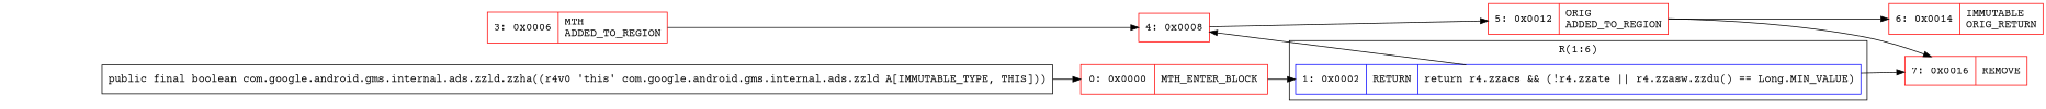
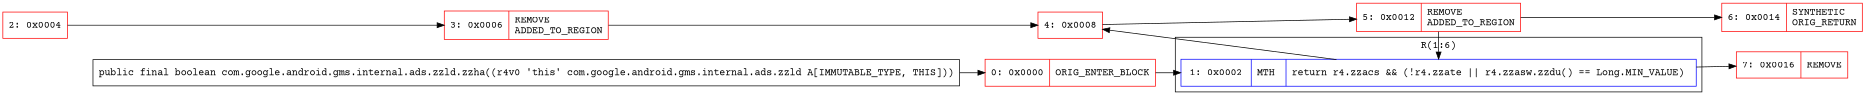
  digraph {
    fontname="Courier Prime"
    rankdir=LR
    node [color=red fontname="Courier Prime" shape=record]
    edge [fontname="Courier Prime"]
-   n1 [color=blue label="{1\:\ 0x0002|RETURN\l|return r4.zzacs && (!r4.zzate \|\| r4.zzasw.zzdu() == Long.MIN_VALUE)\l}"]
+   n1 [color=blue label="{1\:\ 0x0002|MTH\l|return r4.zzacs && (!r4.zzate \|\| r4.zzasw.zzdu() == Long.MIN_VALUE)\l}"]
    n2 [label="{7\:\ 0x0016|REMOVE\l}"]
    n3 [label="{4\:\ 0x0008}"]
-   n5 [label="{3\:\ 0x0006|MTH\lADDED_TO_REGION\l}"]
-   n6 [label="{0\:\ 0x0000|MTH_ENTER_BLOCK\l}"]
-   n7 [label="{5\:\ 0x0012|ORIG\lADDED_TO_REGION\l}"]
-   n8 [label="{6\:\ 0x0014|IMMUTABLE\lORIG_RETURN\l}"]
+   n4 [label="{2\:\ 0x0004}"]
+   n5 [label="{3\:\ 0x0006|REMOVE\lADDED_TO_REGION\l}"]
+   n6 [label="{0\:\ 0x0000|ORIG_ENTER_BLOCK\l}"]
+   n7 [label="{5\:\ 0x0012|REMOVE\lADDED_TO_REGION\l}"]
+   n8 [label="{6\:\ 0x0014|SYNTHETIC\lORIG_RETURN\l}"]
    n9 [label="{public final boolean com.google.android.gms.internal.ads.zzld.zzha((r4v0 'this' com.google.android.gms.internal.ads.zzld A[IMMUTABLE_TYPE, THIS])) }" color=""]
    subgraph cluster_1 {
      label="R(1:6)"
      n1
    }
    n1 -> n2
    n1 -> n3
    n3 -> n7
+   n4 -> n5
    n5 -> n3
    n6 -> n1
-   n7 -> n2
+   n7 -> n1
    n7 -> n8
    n9 -> n6
  }
